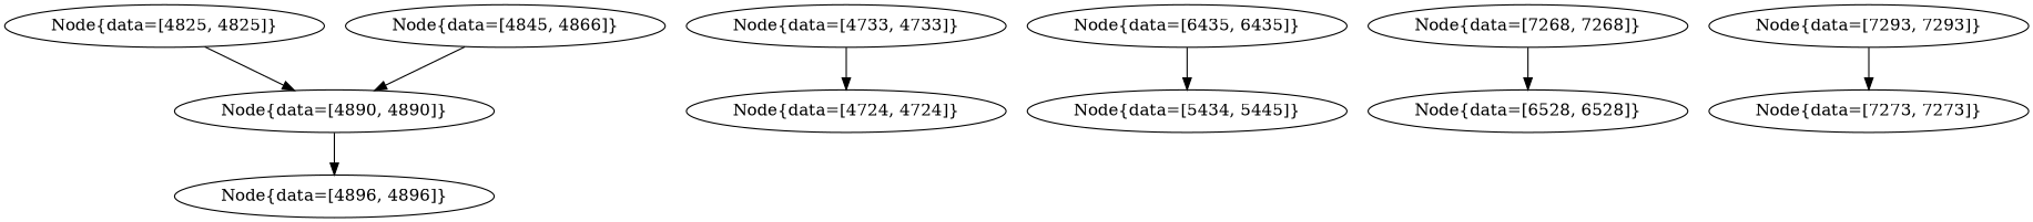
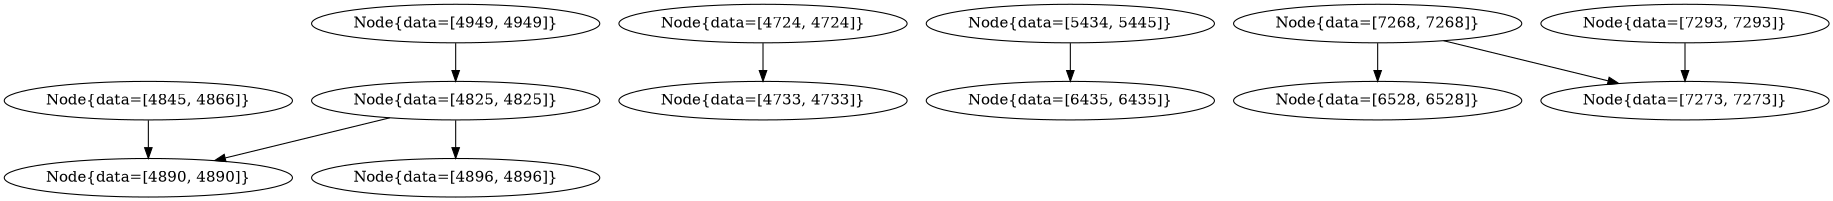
  digraph {
+   n1 [label="Node{data=[4949, 4949]}"]
    n2 [label="Node{data=[4825, 4825]}"]
    n3 [label="Node{data=[4890, 4890]}"]
    n4 [label="Node{data=[4733, 4733]}"]
    n5 [label="Node{data=[4724, 4724]}"]
    n6 [label="Node{data=[4896, 4896]}"]
    n7 [label="Node{data=[4845, 4866]}"]
    n8 [label="Node{data=[6435, 6435]}"]
    n9 [label="Node{data=[5434, 5445]}"]
    n10 [label="Node{data=[7268, 7268]}"]
    n11 [label="Node{data=[6528, 6528]}"]
    n12 [label="Node{data=[7273, 7273]}"]
    n13 [label="Node{data=[7293, 7293]}"]
+   n1 -> n2
    n2 -> n3
-   n3 -> n6
-   n4 -> n5
+   n2 -> n6
+   n5 -> n4
    n7 -> n3
-   n8 -> n9
+   n9 -> n8
    n10 -> n11
+   n10 -> n12
    n13 -> n12
  }
